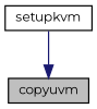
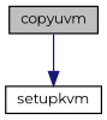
  digraph {
    rankdir=TB
    fontname=Montserrat
    node [color=black fontname=Montserrat fontsize=10 shape=record style=filled]
    n1 [fillcolor=grey75 fontcolor=black height=0.2 label=copyuvm width=0.4]
    n2 [fillcolor=white height=0.2 label=setupkvm width=0.4]
-   n2 -> n1 [color=midnightblue fontname=Montserrat fontsize=10 labelfontname=Helvetica labelfontsize=10 style=solid]
+   n1 -> n2 [color=midnightblue fontname=Montserrat fontsize=10 labelfontname=Helvetica labelfontsize=10 style=solid]
  }
